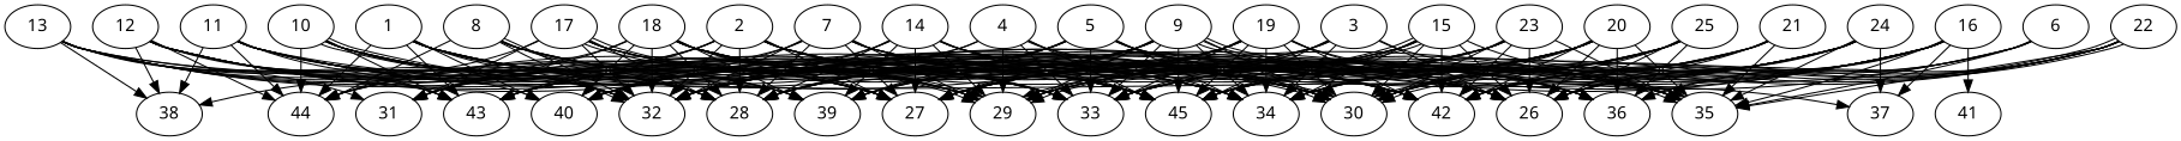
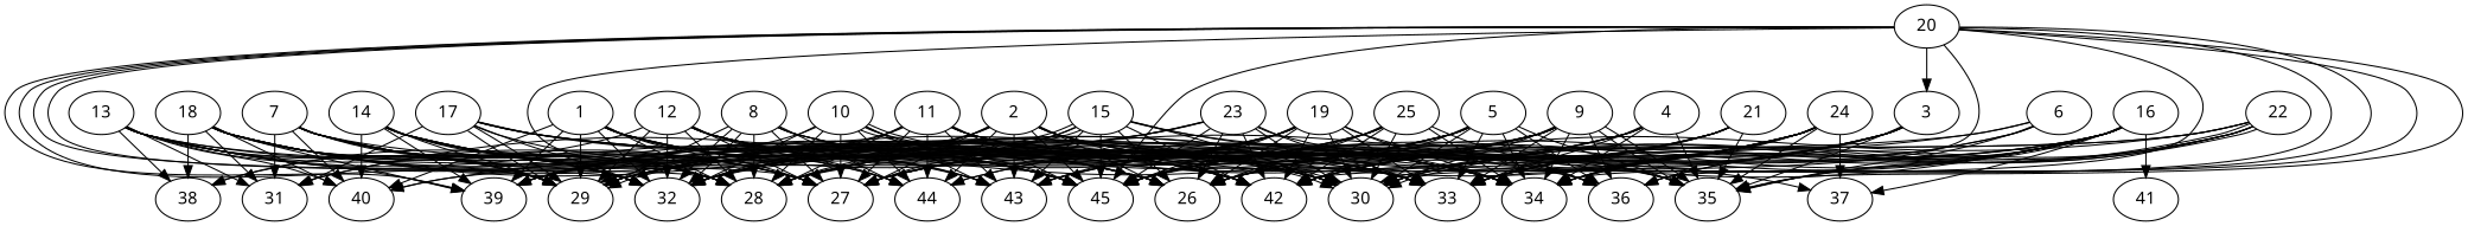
  digraph {
    fontname="Noto Sans"
    node [alpha=0.06 fontname="Noto Sans"]
    edge [fontname="Noto Sans"]
    1 [alpha=0.18 expect_size=44517376]
    26 [alpha=0.09 expect_size=17225728]
    27 [alpha=0.09 expect_size=8759296]
    28 [alpha=0.17 expect_size=25731072]
    29 [alpha=0.03 expect_size=39817216]
    32 [alpha=0.11 expect_size=44953600]
    34 [alpha=0.02 expect_size=32285696]
    39 [alpha=0.13 expect_size=51132416]
    40 [expect_size=11730944]
    42 [alpha=0.17 expect_size=38018048]
    43 [alpha=0.12 expect_size=16991232]
    44 [alpha=0.07 expect_size=32049152]
    45 [alpha=0.02 expect_size=36144128]
    2 [alpha=0.17 expect_size=30453760]
    31 [alpha=0.04 expect_size=41839616]
    33 [expect_size=9131008]
    36 [alpha=0.05 expect_size=15374336]
    3 [alpha=0.12 expect_size=8785920]
    35 [alpha=0.14 expect_size=37551104]
    4 [alpha=0.16 expect_size=22745088]
    5 [alpha=0.03 expect_size=42876928]
    30 [alpha=0.07 expect_size=21761024]
    6 [alpha=0.16 expect_size=28750848]
    7 [alpha=0.14 expect_size=10358784]
    8 [alpha=0.15 expect_size=21409792]
    9 [expect_size=50438144]
    10 [alpha=0.11 expect_size=46558208]
    11 [alpha=0.18 expect_size=34672640]
    37 [alpha=0.12 expect_size=36450304]
    38 [alpha=0.10 expect_size=11523072]
    12 [alpha=0.19 expect_size=30653440]
    13 [alpha=0.01 expect_size=24179712]
    14 [alpha=0.20 expect_size=5380096]
    15 [alpha=0.05 expect_size=44145664]
    16 [alpha=0.16 expect_size=51694592]
    41 [alpha=0.01 expect_size=29006848]
    17 [alpha=0.07 expect_size=42625024]
    18 [expect_size=29464576]
    19 [alpha=0.12 expect_size=16746496]
    20 [alpha=0.09 expect_size=30990336]
    21 [alpha=0.01 expect_size=9873408]
    22 [alpha=0.05 expect_size=5757952]
    23 [alpha=0.10 expect_size=50711552]
    24 [alpha=0.02 expect_size=5810176]
    25 [alpha=0.11 expect_size=5667840]
    1 -> 26
    1 -> 27
    1 -> 28
    1 -> 29
    1 -> 32
    1 -> 34
    1 -> 39
    1 -> 40
    1 -> 42
    1 -> 43
    1 -> 44
    1 -> 45
    2 -> 26
    2 -> 27
    2 -> 28
    2 -> 32
    2 -> 34
    2 -> 42
    2 -> 43
    2 -> 44
    2 -> 45
    2 -> 31
    2 -> 33
    2 -> 36
    3 -> 26
    3 -> 34
    3 -> 43
    3 -> 44
    3 -> 45
    3 -> 33
    3 -> 35
    4 -> 29
    4 -> 32
    4 -> 34
    4 -> 43
    4 -> 45
    4 -> 33
    4 -> 35
    5 -> 28
    5 -> 32
    5 -> 34
    5 -> 39
    5 -> 42
    5 -> 43
    5 -> 31
    5 -> 33
    5 -> 36
    5 -> 35
    5 -> 30
    6 -> 26
    6 -> 39
    6 -> 42
    6 -> 33
    6 -> 35
    7 -> 26
    7 -> 27
    7 -> 28
    7 -> 29
    7 -> 32
    7 -> 40
    7 -> 42
    7 -> 45
    7 -> 31
    7 -> 36
    8 -> 27
    8 -> 28
    8 -> 29
    8 -> 32
    8 -> 32
    8 -> 34
    8 -> 44
    8 -> 35
    8 -> 30
    9 -> 27
    9 -> 28
    9 -> 29
    9 -> 34
    9 -> 39
    9 -> 40
    9 -> 44
    9 -> 45
    9 -> 33
    9 -> 36
    9 -> 35
    9 -> 35
    9 -> 30
    10 -> 27
    10 -> 28
    10 -> 32
    10 -> 39
    10 -> 43
    10 -> 44
    10 -> 45
    10 -> 33
    10 -> 30
    10 -> 30
    11 -> 27
    11 -> 28
    11 -> 32
    11 -> 34
    11 -> 43
    11 -> 44
    11 -> 45
    11 -> 33
    11 -> 30
    11 -> 37
    11 -> 38
    12 -> 27
    12 -> 28
    12 -> 29
    12 -> 32
    12 -> 34
    12 -> 42
    12 -> 43
    12 -> 44
    12 -> 33
    12 -> 30
    12 -> 38
    13 -> 26
    13 -> 27
    13 -> 29
    13 -> 32
    13 -> 39
    13 -> 40
    13 -> 43
    13 -> 45
    13 -> 31
    13 -> 33
    13 -> 35
    13 -> 38
    14 -> 26
    14 -> 27
    14 -> 28
    14 -> 29
    14 -> 32
    14 -> 39
    14 -> 40
    14 -> 42
    14 -> 45
    14 -> 30
    15 -> 26
    15 -> 27
    15 -> 29
    15 -> 29
    15 -> 32
    15 -> 34
    15 -> 42
    15 -> 43
    15 -> 45
    15 -> 35
    15 -> 30
    16 -> 26
    16 -> 27
    16 -> 28
    16 -> 29
    16 -> 32
    16 -> 34
    16 -> 45
    16 -> 33
    16 -> 36
    16 -> 35
    16 -> 30
    16 -> 37
    16 -> 41
    17 -> 26
    17 -> 28
    17 -> 29
    17 -> 29
    17 -> 32
    17 -> 44
    17 -> 45
    17 -> 31
    17 -> 33
    17 -> 30
    18 -> 26
    18 -> 27
    18 -> 28
    18 -> 29
    18 -> 32
-   18 -> 34
    18 -> 39
    18 -> 40
    18 -> 42
    18 -> 45
    18 -> 31
    18 -> 33
    18 -> 30
    18 -> 38
    19 -> 26
    19 -> 27
    19 -> 28
    19 -> 29
    19 -> 34
    19 -> 39
    19 -> 42
    19 -> 43
    19 -> 45
    19 -> 33
    19 -> 36
    19 -> 30
-   20 -> 26
+   20 -> 3
    20 -> 27
    20 -> 28
    20 -> 29
    20 -> 32
    20 -> 34
    20 -> 39
    20 -> 42
    20 -> 45
    20 -> 33
    20 -> 36
    20 -> 35
    20 -> 30
    21 -> 26
    21 -> 27
    21 -> 32
    21 -> 42
    21 -> 45
    21 -> 35
    21 -> 30
    22 -> 26
    22 -> 34
    22 -> 42
    22 -> 45
    22 -> 33
    22 -> 36
    22 -> 35
    22 -> 30
    22 -> 30
    23 -> 26
    23 -> 28
    23 -> 32
    23 -> 40
    23 -> 42
    23 -> 45
    23 -> 33
    23 -> 35
    23 -> 30
    24 -> 26
    24 -> 27
    24 -> 28
    24 -> 29
    24 -> 34
    24 -> 42
    24 -> 45
    24 -> 33
    24 -> 35
    24 -> 30
    24 -> 37
    25 -> 26
    25 -> 27
    25 -> 29
    25 -> 32
    25 -> 34
    25 -> 42
    25 -> 45
    25 -> 36
    25 -> 30
  }
